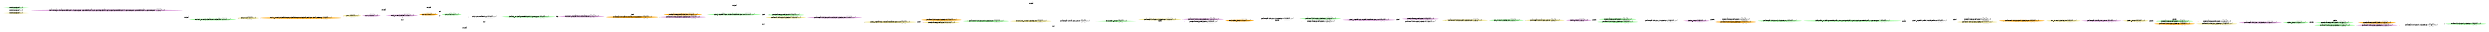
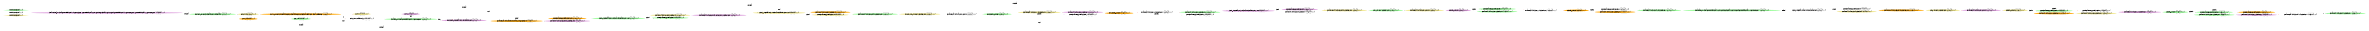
  digraph {
    rankdir=LR
    node [color=gray40 fillcolor=palegreen shape=ellipse style=filled]
    edge [arrowhead=diamond color=purple style=solid]
    n1 [color=darkorange fillcolor=khaki label="projected = writeAndRead(\"x_only\",writeSchema,writeSchema.select(\"points.x\"),record)@@@20@@@['1', '1', '1']"]
    n2 [color=darkorange fillcolor=orange label="Assert.assertNull(\"Should not project id\",projected.get(\"id\"))@@@21@@@['1', '0', '1']"]
    n3 [fillcolor=khaki label="AssertHelpers.assertEmptyAvroField(projected,\"id\")@@@21@@@['0', '1', '0']"]
    n4 [color=darkorange label="Assert.assertNotNull(\"Should project points list\",projected.get(\"points\"))@@@22@@@['1', '1', '1']"]
    n5 [color=darkorange fillcolor=khaki label="p1.put(\"x\",1)@@@7@@@['1', '1', '1']"]
    n6 [color=darkorange fillcolor=plum label="p1.put(\"y\",2)@@@8@@@['1', '1', '1']"]
-   n7 [fillcolor=plum label="Record p2 = new Record(p1.getSchema())@@@9@@@['1', '1', '1']"]
    n8 [color=darkorange fillcolor=plum label="projected = writeAndRead(\"y_only\",writeSchema,writeSchema.select(\"points.y\"),record)@@@31@@@['1', '1', '1']"]
    n9 [fillcolor=plum label="AssertHelpers.assertEmptyAvroField(projected,\"id\")@@@32@@@['0', '1', '0']"]
    n10 [color=darkorange fillcolor=white label="Assert.assertNull(\"Should not project id\",projected.get(\"id\"))@@@32@@@['1', '0', '1']"]
    n11 [color=darkorange fillcolor=khaki label="Assert.assertNotNull(\"Should project points list\",projected.get(\"points\"))@@@33@@@['1', '1', '1']"]
    n12 [fillcolor=plum label="Assert.assertEquals(\"Should project z\",2,(int)projectedP1.get(\"z\"))@@@51@@@['1', '1', '1']"]
    n13 [label="projectedP2 = points.get(1)@@@52@@@['1', '1', '1']"]
    n14 [fillcolor=orange label="AssertHelpers.assertEmptyAvroField(projectedP2,\"y\")@@@54@@@['0', '1', '0']"]
    n15 [label="AssertHelpers.assertEmptyAvroField(projectedP2,\"x\")@@@53@@@['0', '1', '0']"]
    n16 [color=darkorange label="Assert.assertNull(\"Should not project x\",projectedP2.get(\"x\"))@@@53@@@['1', '0', '1']"]
    n17 [color=darkorange label="points = (List<Record>)projected.get(\"points\")@@@34@@@['1', '1', '1']"]
    n18 [fillcolor=khaki label="Assert.assertEquals(\"Should read 2 points\",2,points.size())@@@35@@@['1', '1', '1']"]
    n19 [color=darkorange label="testListOfStructsProjection['0', '1', '0']" shape=diamond]
    n20 [color=darkorange fillcolor=plum label="Schema writeSchema = new Schema(Types.NestedField.required(0,\"id\",Types.LongType.get()),Types.NestedField.optional(22,\"points\",Types.ListType.ofOptional(21,Types.StructType.of(Types.NestedField.required(19,\"x\",Types.IntegerType.get()),Types.NestedField.optional(18,\"y\",Types.IntegerType.get())))))@@@3@@@['1', '1', '1']"]
    n21 [fillcolor=white label="projected = writeAndRead(\"y_renamed\",writeSchema,yRenamed,record)@@@43@@@['1', '1', '1']"]
    n22 [fillcolor=plum label="Record projected = writeAndRead(\"id_only\",writeSchema,idOnly,record)@@@14@@@['1', '1', '1']"]
    n23 [label="projected = writeAndRead(\"all_points\",writeSchema,writeSchema.select(\"points\"),record)@@@17@@@['1', '1', '1']"]
    n24 [label="Record record = new Record(AvroSchemaUtil.convert(writeSchema,\"table\"))@@@4@@@['1', '1', '1']"]
    n25 [fillcolor=khaki label="List<Record> points = (List<Record>)projected.get(\"points\")@@@23@@@['1', '1', '1']"]
    n26 [fillcolor=white label="Assert.assertEquals(\"Should read 2 points\",2,points.size())@@@24@@@['1', '1', '1']"]
    n27 [fillcolor=white label="Assert.assertEquals(\"Should project x\",3,(int)projectedP2.get(\"x\"))@@@29@@@['1', '1', '1']"]
    n28 [label="Assert.assertNull(\"Should not project y\",projectedP2.get(\"y\"))@@@30@@@['1', '0', '1']"]
    n29 [fillcolor=white label="AssertHelpers.assertEmptyAvroField(projectedP2,\"y\")@@@30@@@['0', '1', '0']"]
    n30 [fillcolor=khaki label="record.put(\"id\",34L)@@@5@@@['1', '1', '1']"]
    n31 [color=darkorange fillcolor=orange label="Record p1 = new Record(AvroSchemaUtil.fromOption(AvroSchemaUtil.fromOption(record.getSchema().getField(\"points\").schema()).getElementType()))@@@6@@@['1', '1', '1']"]
    n32 [fillcolor=white label="record.put(\"points\",ImmutableList.of(p1,p2))@@@12@@@['1', '1', '1']"]
    n33 [color=darkorange label="Schema idOnly = new Schema(Types.NestedField.required(0,\"id\",Types.LongType.get()))@@@13@@@['1', '1', '1']"]
    n34 [color=darkorange fillcolor=white label="AssertHelpers.assertEmptyAvroField(projected,\"id\")@@@44@@@['0', '1', '0']"]
    n35 [color=darkorange fillcolor=khaki label="Assert.assertNull(\"Should not project id\",projected.get(\"id\"))@@@44@@@['1', '0', '1']"]
    n36 [fillcolor=orange label="Assert.assertNotNull(\"Should project points list\",projected.get(\"points\"))@@@45@@@['1', '1', '1']"]
    n37 [fillcolor=khaki label="Assert.assertNull(\"Should not project id\",projected.get(\"id\"))@@@18@@@['1', '0', '1']"]
    n38 [color=darkorange fillcolor=plum label="Assert.assertEquals(\"Should project points list\",record.get(\"points\"),projected.get(\"points\"))@@@19@@@['1', '1', '1']"]
    n39 [label="Assert.assertNull(\"Should not project x\",projectedP1.get(\"x\"))@@@37@@@['1', '0', '1']"]
    n40 [color=darkorange fillcolor=white label="Assert.assertEquals(\"Should project y\",2,(int)projectedP1.get(\"y\"))@@@38@@@['1', '1', '1']"]
-   n41 [fillcolor=plum label="projectedP2 = points.get(1)@@@39@@@['1', '1', '1']"]
+   n41 [fillcolor=orange label="projectedP2 = points.get(1)@@@39@@@['1', '1', '1']"]
    n42 [color=darkorange fillcolor=white label="testListOfStructsProjection['1', '0', '0']" shape=diamond]
    n43 [color=darkorange fillcolor=khaki label="points = (List<Record>)projected.get(\"points\")@@@46@@@['1', '1', '1']"]
    n44 [color=darkorange fillcolor=orange label="AssertHelpers.assertEmptyAvroField(projected,\"points\")@@@16@@@['0', '1', '0']"]
    n45 [fillcolor=orange label="Assert.assertEquals(\"Should contain the correct id value\",34L,(long)projected.get(\"id\"))@@@15@@@['1', '1', '1']"]
    n46 [fillcolor=plum label="Assert.assertNull(\"Should not project points list\",projected.get(\"points\"))@@@16@@@['1', '0', '1']"]
    n47 [color=darkorange fillcolor=orange label="Assert.assertNull(\"Should not project x\",projectedP2.get(\"x\"))@@@40@@@['1', '0', '1']"]
    n48 [color=darkorange label="Assert.assertEquals(\"Should project null y\",null,projectedP2.get(\"y\"))@@@41@@@['1', '1', '1']"]
    n49 [label="Schema yRenamed = new Schema(Types.NestedField.optional(22,\"points\",Types.ListType.ofOptional(21,Types.StructType.of(Types.NestedField.optional(18,\"z\",Types.IntegerType.get())))))@@@42@@@['1', '1', '1']"]
    n50 [fillcolor=orange label="p2.put(\"x\",3)@@@10@@@['1', '1', '1']"]
    n51 [color=darkorange label="p2.put(\"y\",null)@@@11@@@['1', '1', '1']"]
    n52 [fillcolor=white label="AssertHelpers.assertEmptyAvroField(projectedP2,\"x\")@@@40@@@['0', '1', '0']"]
    n53 [color=darkorange label="Assert.assertNull(\"Should project null z\",projectedP2.get(\"z\"))@@@55@@@['0', '1', '0']"]
    n54 [fillcolor=khaki label="Assert.assertEquals(\"Should project x\",1,(int)projectedP1.get(\"x\"))@@@26@@@['1', '1', '1']"]
    n55 [fillcolor=plum label="Assert.assertNull(\"Should not project y\",projectedP1.get(\"y\"))@@@27@@@['1', '0', '1']"]
    n56 [color=darkorange fillcolor=white label="AssertHelpers.assertEmptyAvroField(projectedP1,\"y\")@@@27@@@['0', '1', '0']"]
    n57 [color=darkorange fillcolor=orange label="Record projectedP2 = points.get(1)@@@28@@@['1', '1', '1']"]
    n58 [fillcolor=plum label="Assert.assertEquals(\"Should read 2 points\",2,points.size())@@@47@@@['1', '1', '1']"]
    n59 [color=darkorange fillcolor=khaki label="projectedP1 = points.get(0)@@@48@@@['1', '1', '1']"]
    n60 [label="AssertHelpers.assertEmptyAvroField(projectedP1,\"x\")@@@49@@@['0', '1', '0']"]
    n61 [color=darkorange fillcolor=white label="AssertHelpers.assertEmptyAvroField(projectedP1,\"y\")@@@50@@@['0', '1', '0']"]
    n62 [fillcolor=orange label="Assert.assertNull(\"Should not project x\",projectedP1.get(\"x\"))@@@49@@@['1', '0', '1']"]
    n63 [label="AssertHelpers.assertEmptyAvroField(projected,\"id\")@@@18@@@['0', '1', '0']"]
    n64 [label="AssertHelpers.assertEmptyAvroField(projectedP1,\"x\")@@@37@@@['0', '1', '0']"]
    n65 [fillcolor=plum label="projectedP1 = points.get(0)@@@36@@@['1', '1', '1']"]
    n66 [color=darkorange fillcolor=khaki label="Assert.assertNull(\"Should not project y\",projectedP1.get(\"y\"))@@@50@@@['1', '0', '1']"]
    n67 [color=darkorange fillcolor=plum label="Assert.assertNull(\"Should not project y\",projectedP2.get(\"y\"))@@@54@@@['1', '0', '1']"]
    n68 [fillcolor=white label="Assert.assertEquals(\"Should project null z\",null,projectedP2.get(\"z\"))@@@55@@@['1', '0', '1']"]
    n69 [color=darkorange fillcolor=khaki label="testListOfStructsProjection['0', '0', '1']" shape=diamond]
-   n70 [color=darkorange label="Record projectedP1 = points.get(0)@@@25@@@['1', '1', '1']" shape=diamond]
+   n70 [color=darkorange label="Record projectedP1 = points.get(0)@@@25@@@['1', '1', '1']"]
    n1 -> n2 [arrowhead=onormal]
    n1 -> n3 [color=red]
    n1 -> n3 [label=projected]
    n2 -> n4 [color=brown]
    n3 -> n4 [arrowhead=vee color=red]
    n4 -> n25 [arrowhead=vee]
    n5 -> n6 [arrowhead=vee color=red]
-   n6 -> n7 [style=dotted]
-   n7 -> n32 [arrowhead=onormal color=brown label=p2 style=dotted]
-   n7 -> n50 [arrowhead=vee color=black style=dotted]
    n8 -> n9 [arrowhead=onormal color=red label=projected]
    n8 -> n9 [arrowhead=onormal color=brown]
    n8 -> n10 [arrowhead=onormal color=red style=dotted]
    n9 -> n11 [color=red style=dotted]
    n10 -> n11 [color=black style=dotted]
    n11 -> n17 [arrowhead=vee color=red]
    n12 -> n13 [arrowhead=vee color=brown]
    n13 -> n14 [label=projectedP2 style=dotted]
    n13 -> n15 [arrowhead=onormal color=brown]
    n13 -> n15 [color=black label=projectedP2 style=dotted]
    n13 -> n16 [color=brown style=dotted]
    n14 -> n53 [arrowhead=vee]
    n15 -> n14 [color=brown style=dotted]
    n16 -> n67 [arrowhead=vee color=black style=dotted]
    n17 -> n18 [color=black style=dotted]
    n18 -> n65 [arrowhead=onormal color=black style=dotted]
    n19 -> n20 [arrowhead=vee color=black]
    n20 -> n1 [arrowhead=vee color=red label=writeSchema style=dotted]
    n20 -> n8 [color=brown label=writeSchema]
    n20 -> n21 [arrowhead=vee color=black label=writeSchema style=dotted]
    n20 -> n22 [arrowhead=onormal label=writeSchema]
    n20 -> n23 [arrowhead=onormal color=red label=writeSchema style=dotted]
    n20 -> n24 [arrowhead=vee color=brown]
    n20 -> n24 [arrowhead=onormal label=writeSchema style=dotted]
    n21 -> n34 [arrowhead=onormal color=red label=projected]
    n21 -> n34 [arrowhead=vee]
    n21 -> n35 [arrowhead=vee style=dotted]
    n22 -> n44 [arrowhead=onormal color=brown label=projected style=dotted]
    n22 -> n45 [arrowhead=onormal color=black]
    n23 -> n37 [arrowhead=vee color=red style=dotted]
    n23 -> n63 [arrowhead=onormal color=red label=projected]
    n23 -> n63 [color=black style=dotted]
    n24 -> n1 [color=black label=record style=dotted]
    n24 -> n8 [color=black label=record]
    n24 -> n21 [arrowhead=onormal label=record]
    n24 -> n22 [arrowhead=vee color=black label=record]
    n24 -> n23 [arrowhead=onormal color=brown label=record]
    n24 -> n30 [color=black style=dotted]
    n25 -> n26 [arrowhead=onormal color=brown]
    n26 -> n70 [arrowhead=vee color=brown style=dotted]
    n27 -> n28 [color=brown style=dotted]
    n27 -> n29 [color=brown]
    n28 -> n8 [style=dotted]
    n29 -> n8 [arrowhead=vee color=red]
    n30 -> n31 [color=brown style=dotted]
    n31 -> n5 [color=red style=dotted]
    n31 -> n32 [color=black label=p1]
    n32 -> n33 [arrowhead=vee style=dotted]
    n33 -> n22 [color=red style=dotted]
    n33 -> n22 [arrowhead=vee color=brown label=idOnly style=dotted]
    n34 -> n36 [arrowhead=onormal style=dotted]
    n35 -> n36 [color=black style=dotted]
    n36 -> n43 [arrowhead=onormal]
    n37 -> n38 [arrowhead=vee style=dotted]
    n38 -> n1 [color=red style=dotted]
    n39 -> n40 [arrowhead=onormal color=red]
    n40 -> n41 [color=red]
    n41 -> n47 [style=dotted]
    n41 -> n52 [label=projectedP2]
    n41 -> n52 [arrowhead=onormal color=red style=dotted]
    n42 -> n20 [arrowhead=onormal color=black style=dotted]
    n43 -> n58 [color=red]
    n44 -> n23 [arrowhead=vee style=dotted]
    n45 -> n44 [arrowhead=vee color=red]
    n45 -> n46 [color=black]
    n46 -> n23 [color=red style=dotted]
    n47 -> n48 [arrowhead=vee color=black style=dotted]
    n48 -> n49 [arrowhead=onormal color=brown style=dotted]
    n49 -> n21 [arrowhead=onormal color=brown]
    n49 -> n21 [arrowhead=onormal label=yRenamed]
    n50 -> n51 [arrowhead=onormal]
    n51 -> n32 [color=brown]
    n52 -> n48 [arrowhead=vee color=black style=dotted]
    n54 -> n55 [color=brown]
    n54 -> n56 [arrowhead=vee color=brown]
    n55 -> n57 [arrowhead=onormal style=dotted]
    n56 -> n57 [color=brown]
    n57 -> n27 [color=red style=dotted]
    n57 -> n29 [arrowhead=vee color=brown label=projectedP2]
    n58 -> n59 [style=dotted]
    n59 -> n60 [arrowhead=vee color=black label=projectedP1]
    n59 -> n60 [arrowhead=vee]
    n59 -> n61 [arrowhead=vee color=brown label=projectedP1 style=dotted]
    n59 -> n62 [arrowhead=onormal style=dotted]
    n60 -> n61 [color=red]
    n61 -> n12 [arrowhead=vee color=red]
    n62 -> n66 [arrowhead=vee style=dotted]
    n63 -> n38 [arrowhead=onormal color=red]
    n64 -> n40 [arrowhead=vee color=red]
    n65 -> n39
    n65 -> n64 [arrowhead=onormal color=black style=dotted]
    n65 -> n64 [color=brown label=projectedP1 style=dotted]
    n66 -> n12 [arrowhead=vee color=brown style=dotted]
    n67 -> n68 [color=red]
    n68 -> n53 [label=0]
    n69 -> n20 [color=brown]
    n70 -> n54 [arrowhead=vee color=black style=dotted]
    n70 -> n56 [label=projectedP1 style=dotted]
  }
